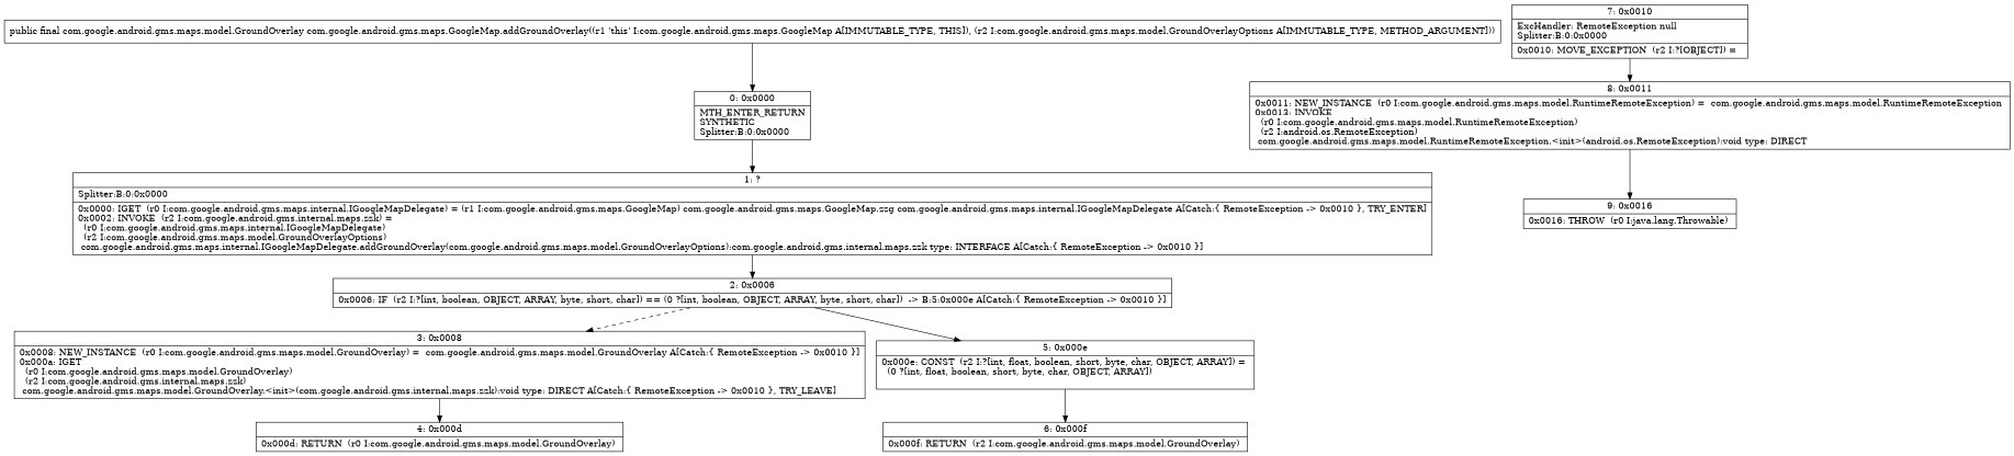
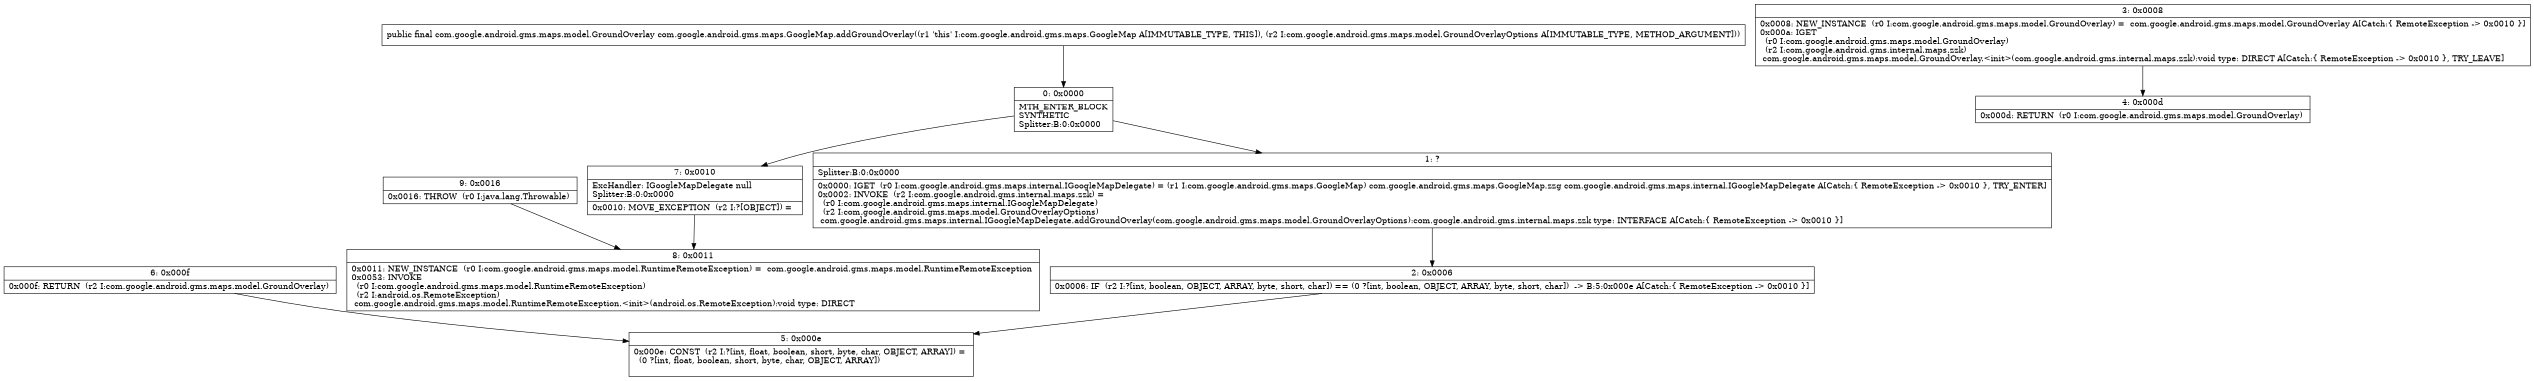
  digraph {
    node [shape=record]
-   n1 [label="{0\:\ 0x0000|MTH_ENTER_RETURN\lSYNTHETIC\lSplitter:B:0:0x0000\l}"]
+   n1 [label="{0\:\ 0x0000|MTH_ENTER_BLOCK\lSYNTHETIC\lSplitter:B:0:0x0000\l}"]
    n2 [label="{1\:\ ?|Splitter:B:0:0x0000\l|0x0000: IGET  (r0 I:com.google.android.gms.maps.internal.IGoogleMapDelegate) = (r1 I:com.google.android.gms.maps.GoogleMap) com.google.android.gms.maps.GoogleMap.zzg com.google.android.gms.maps.internal.IGoogleMapDelegate A[Catch:\{ RemoteException \-\> 0x0010 \}, TRY_ENTER]\l0x0002: INVOKE  (r2 I:com.google.android.gms.internal.maps.zzk) = \l  (r0 I:com.google.android.gms.maps.internal.IGoogleMapDelegate)\l  (r2 I:com.google.android.gms.maps.model.GroundOverlayOptions)\l com.google.android.gms.maps.internal.IGoogleMapDelegate.addGroundOverlay(com.google.android.gms.maps.model.GroundOverlayOptions):com.google.android.gms.internal.maps.zzk type: INTERFACE A[Catch:\{ RemoteException \-\> 0x0010 \}]\l}"]
-   n3 [label="{7\:\ 0x0010|ExcHandler: RemoteException null\lSplitter:B:0:0x0000\l|0x0010: MOVE_EXCEPTION  (r2 I:?[OBJECT]) =  \l}"]
+   n3 [label="{7\:\ 0x0010|ExcHandler: IGoogleMapDelegate null\lSplitter:B:0:0x0000\l|0x0010: MOVE_EXCEPTION  (r2 I:?[OBJECT]) =  \l}"]
    n4 [label="{2\:\ 0x0006|0x0006: IF  (r2 I:?[int, boolean, OBJECT, ARRAY, byte, short, char]) == (0 ?[int, boolean, OBJECT, ARRAY, byte, short, char])  \-\> B:5:0x000e A[Catch:\{ RemoteException \-\> 0x0010 \}]\l}"]
-   n5 [label="{8\:\ 0x0011|0x0011: NEW_INSTANCE  (r0 I:com.google.android.gms.maps.model.RuntimeRemoteException) =  com.google.android.gms.maps.model.RuntimeRemoteException \l0x0013: INVOKE  \l  (r0 I:com.google.android.gms.maps.model.RuntimeRemoteException)\l  (r2 I:android.os.RemoteException)\l com.google.android.gms.maps.model.RuntimeRemoteException.\<init\>(android.os.RemoteException):void type: DIRECT \l}"]
+   n5 [label="{8\:\ 0x0011|0x0011: NEW_INSTANCE  (r0 I:com.google.android.gms.maps.model.RuntimeRemoteException) =  com.google.android.gms.maps.model.RuntimeRemoteException \l0x0053: INVOKE  \l  (r0 I:com.google.android.gms.maps.model.RuntimeRemoteException)\l  (r2 I:android.os.RemoteException)\l com.google.android.gms.maps.model.RuntimeRemoteException.\<init\>(android.os.RemoteException):void type: DIRECT \l}"]
    n6 [label="{3\:\ 0x0008|0x0008: NEW_INSTANCE  (r0 I:com.google.android.gms.maps.model.GroundOverlay) =  com.google.android.gms.maps.model.GroundOverlay A[Catch:\{ RemoteException \-\> 0x0010 \}]\l0x000a: IGET  \l  (r0 I:com.google.android.gms.maps.model.GroundOverlay)\l  (r2 I:com.google.android.gms.internal.maps.zzk)\l com.google.android.gms.maps.model.GroundOverlay.\<init\>(com.google.android.gms.internal.maps.zzk):void type: DIRECT A[Catch:\{ RemoteException \-\> 0x0010 \}, TRY_LEAVE]\l}"]
    n7 [label="{5\:\ 0x000e|0x000e: CONST  (r2 I:?[int, float, boolean, short, byte, char, OBJECT, ARRAY]) = \l  (0 ?[int, float, boolean, short, byte, char, OBJECT, ARRAY])\l \l}"]
    n8 [label="{4\:\ 0x000d|0x000d: RETURN  (r0 I:com.google.android.gms.maps.model.GroundOverlay) \l}"]
    n9 [label="{6\:\ 0x000f|0x000f: RETURN  (r2 I:com.google.android.gms.maps.model.GroundOverlay) \l}"]
    n10 [label="{9\:\ 0x0016|0x0016: THROW  (r0 I:java.lang.Throwable) \l}"]
    n11 [label="{public final com.google.android.gms.maps.model.GroundOverlay com.google.android.gms.maps.GoogleMap.addGroundOverlay((r1 'this' I:com.google.android.gms.maps.GoogleMap A[IMMUTABLE_TYPE, THIS]), (r2 I:com.google.android.gms.maps.model.GroundOverlayOptions A[IMMUTABLE_TYPE, METHOD_ARGUMENT])) }"]
    n1 -> n2
+   n1 -> n3
    n2 -> n4
    n3 -> n5
-   n4 -> n6 [style=dashed]
    n4 -> n7
-   n5 -> n10
+   n10 -> n5
    n6 -> n8
-   n7 -> n9
+   n9 -> n7
    n11 -> n1
  }
